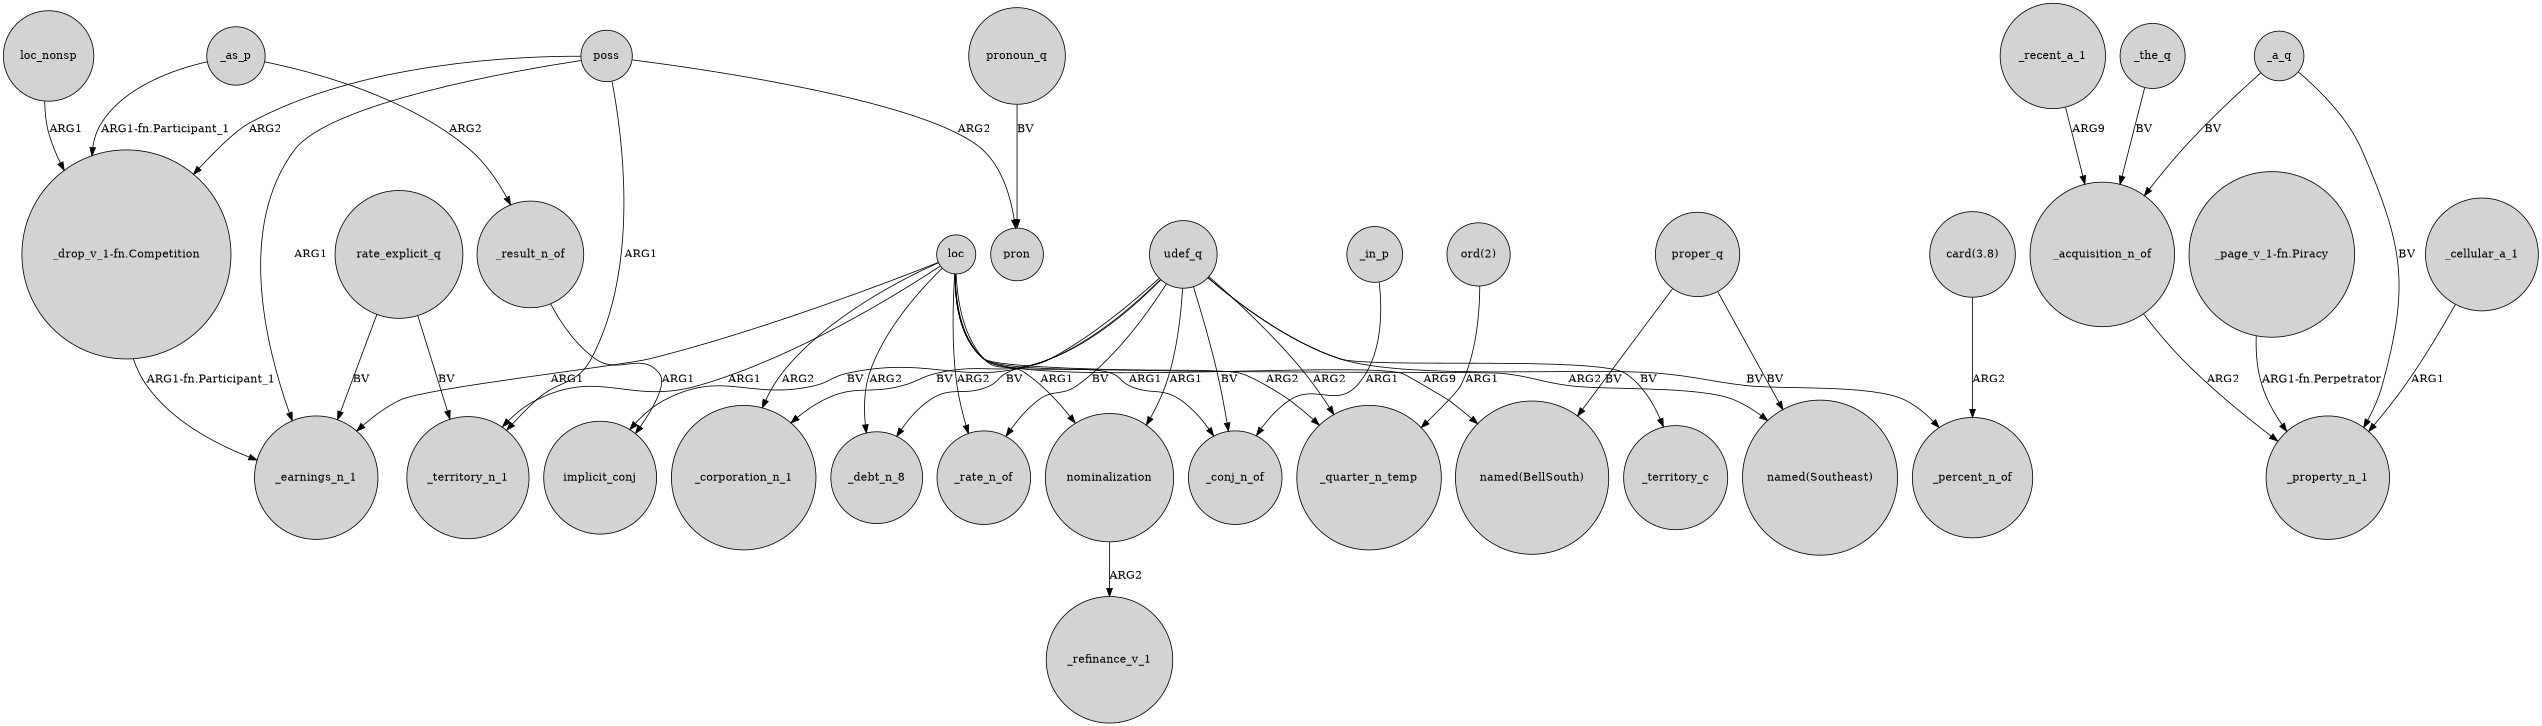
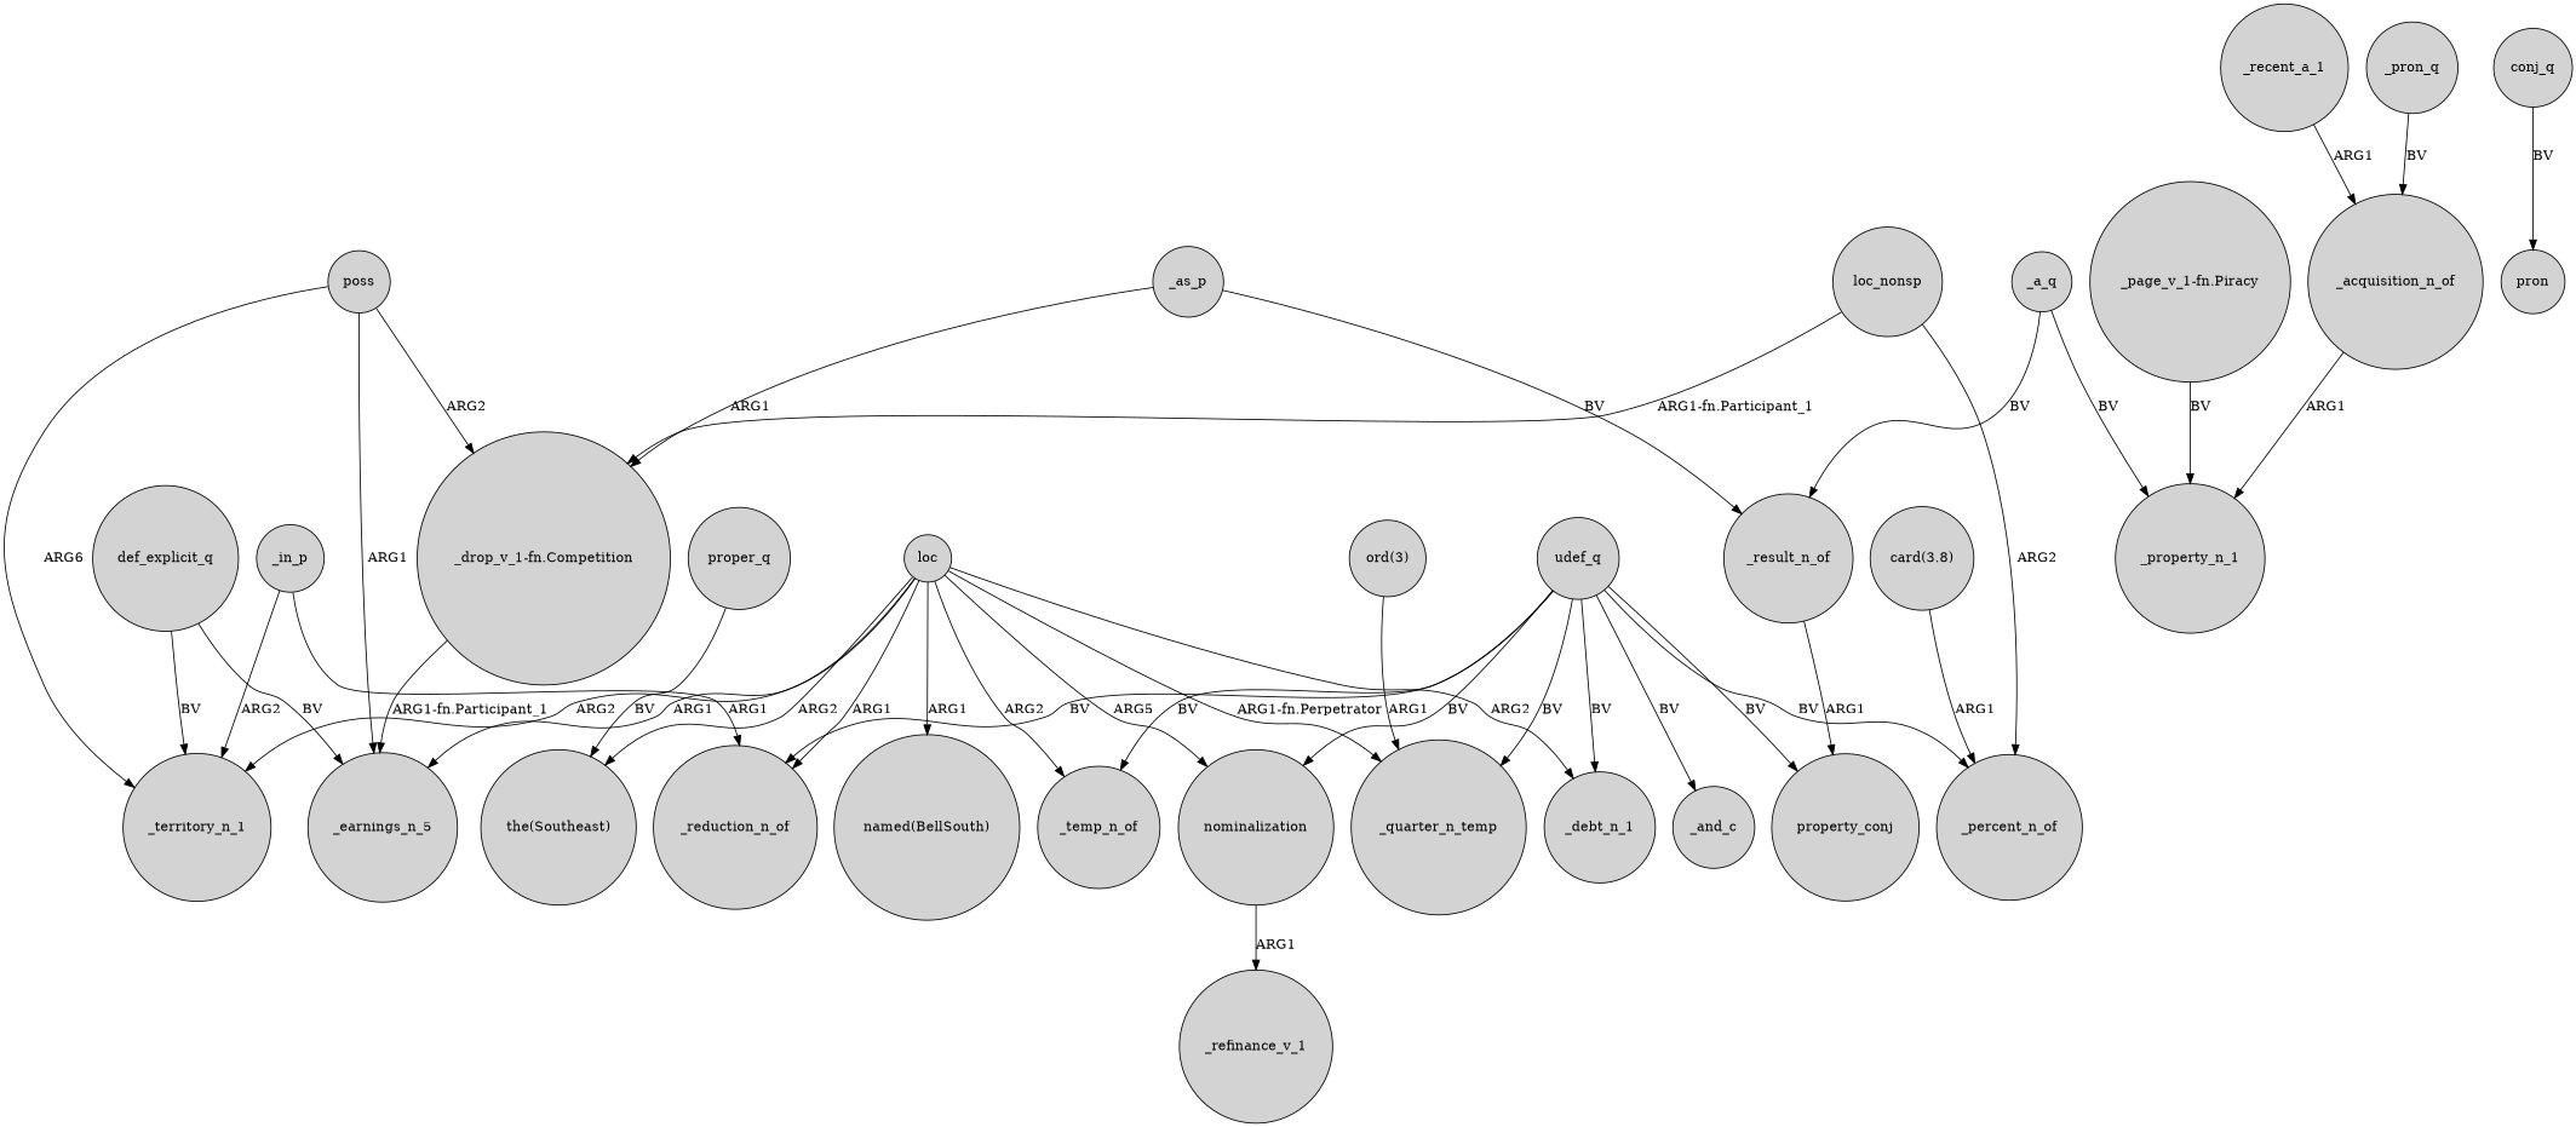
  digraph {
    node [shape=circle style=filled]
    _as_p
    "_drop_v_1-fn.Competition"
    _result_n_of
-   _earnings_n_1
-   implicit_conj
+   _earnings_n_1 [label=_earnings_n_5]
+   implicit_conj [label=property_conj]
    _in_p
    _territory_n_1
-   _reduction_n_of [label=_conj_n_of]
+   _reduction_n_of
    nominalization
    _refinance_v_1
-   "ord(3)" [label="ord(2)"]
+   "ord(3)"
    _quarter_n_temp
    n13 [label=loc]
    "named(BellSouth)"
-   _rate_n_of
-   _debt_n_1 [label=_debt_n_8]
-   "named(Southeast)"
-   _corporation_n_1
-   def_explicit_q [label=rate_explicit_q]
+   _rate_n_of [label=_temp_n_of]
+   _debt_n_1
+   "named(Southeast)" [label="the(Southeast)"]
+   def_explicit_q
    _recent_a_1
    _acquisition_n_of
    _property_n_1
    loc_nonsp
    _percent_n_of
    "_page_v_1-fn.Piracy"
    udef_q
-   _and_c [label=_territory_c]
-   _the_q
+   _and_c
+   _the_q [label=_pron_q]
    proper_q
-   pronoun_q
+   pronoun_q [label=conj_q]
    pron
    poss
    _a_q
    "card(3.8)"
-   _cellular_a_1
-   _as_p -> "_drop_v_1-fn.Competition" [label="ARG1-fn.Participant_1"]
-   _as_p -> _result_n_of [label=ARG2]
+   _as_p -> "_drop_v_1-fn.Competition" [label=ARG1]
+   _as_p -> _result_n_of [label=BV]
    "_drop_v_1-fn.Competition" -> _earnings_n_1 [label="ARG1-fn.Participant_1"]
    _result_n_of -> implicit_conj [label=ARG1]
+   _in_p -> _territory_n_1 [label=ARG2]
    _in_p -> _reduction_n_of [label=ARG1]
-   nominalization -> _refinance_v_1 [label=ARG2]
+   nominalization -> _refinance_v_1 [label=ARG1]
    "ord(3)" -> _quarter_n_temp [label=ARG1]
    n13 -> _earnings_n_1 [label=ARG1]
-   n13 -> _territory_n_1 [label=ARG1]
+   n13 -> _territory_n_1 [label=ARG2]
    n13 -> _reduction_n_of [label=ARG1]
-   n13 -> nominalization [label=ARG1]
-   n13 -> _quarter_n_temp [label=ARG2]
-   n13 -> "named(BellSouth)" [label=ARG9]
+   n13 -> nominalization [label=ARG5]
+   n13 -> _quarter_n_temp [label="ARG1-fn.Perpetrator"]
+   n13 -> "named(BellSouth)" [label=ARG1]
    n13 -> _rate_n_of [label=ARG2]
    n13 -> _debt_n_1 [label=ARG2]
    n13 -> "named(Southeast)" [label=ARG2]
-   n13 -> _corporation_n_1 [label=ARG2]
    def_explicit_q -> _earnings_n_1 [label=BV]
    def_explicit_q -> _territory_n_1 [label=BV]
-   _recent_a_1 -> _acquisition_n_of [label=ARG9]
-   _acquisition_n_of -> _property_n_1 [label=ARG2]
-   loc_nonsp -> "_drop_v_1-fn.Competition" [label=ARG1]
-   "_page_v_1-fn.Piracy" -> _property_n_1 [label="ARG1-fn.Perpetrator"]
+   _recent_a_1 -> _acquisition_n_of [label=ARG1]
+   _acquisition_n_of -> _property_n_1 [label=ARG1]
+   loc_nonsp -> "_drop_v_1-fn.Competition" [label="ARG1-fn.Participant_1"]
+   loc_nonsp -> _percent_n_of [label=ARG2]
+   "_page_v_1-fn.Piracy" -> _property_n_1 [label=BV]
    udef_q -> implicit_conj [label=BV]
    udef_q -> _reduction_n_of [label=BV]
-   udef_q -> nominalization [label=ARG1]
-   udef_q -> _quarter_n_temp [label=ARG2]
+   udef_q -> nominalization [label=BV]
+   udef_q -> _quarter_n_temp [label=BV]
    udef_q -> _rate_n_of [label=BV]
    udef_q -> _debt_n_1 [label=BV]
-   udef_q -> _corporation_n_1 [label=BV]
    udef_q -> _percent_n_of [label=BV]
    udef_q -> _and_c [label=BV]
    _the_q -> _acquisition_n_of [label=BV]
-   proper_q -> "named(BellSouth)" [label=BV]
    proper_q -> "named(Southeast)" [label=BV]
    pronoun_q -> pron [label=BV]
    poss -> "_drop_v_1-fn.Competition" [label=ARG2]
    poss -> _earnings_n_1 [label=ARG1]
-   poss -> _territory_n_1 [label=ARG1]
-   poss -> pron [label=ARG2]
-   _a_q -> _acquisition_n_of [label=BV]
+   poss -> _territory_n_1 [label=ARG6]
+   _a_q -> _result_n_of [label=BV]
    _a_q -> _property_n_1 [label=BV]
-   "card(3.8)" -> _percent_n_of [label=ARG2]
-   _cellular_a_1 -> _property_n_1 [label=ARG1]
+   "card(3.8)" -> _percent_n_of [label=ARG1]
  }
